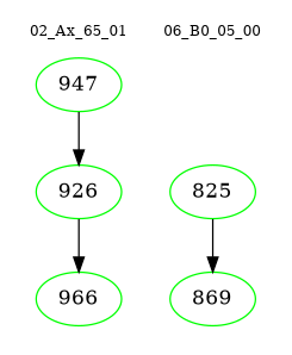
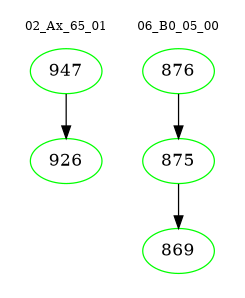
  digraph {
    node [color=green]
    edge [color=black]
    n1 [label=947]
    n2 [label=926]
-   n3 [label=966]
-   n5 [label=825]
+   n4 [label=876]
+   n5 [label=875]
    n6 [label=869]
    subgraph cluster_1 {
      color=white
      fontsize=10
      label="02_Ax_65_01"
      n1
      n2
-     n3
    }
    subgraph cluster_2 {
      color=white
      fontsize=10
      label="06_B0_05_00"
+     n4
      n5
      n6
    }
    n1 -> n2
-   n2 -> n3
+   n4 -> n5
    n5 -> n6
  }
